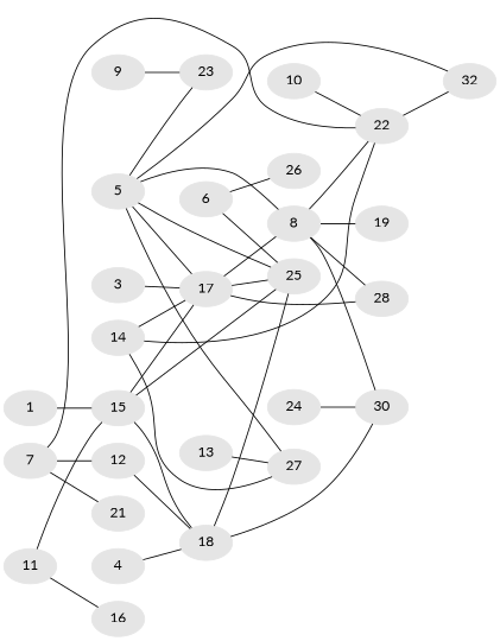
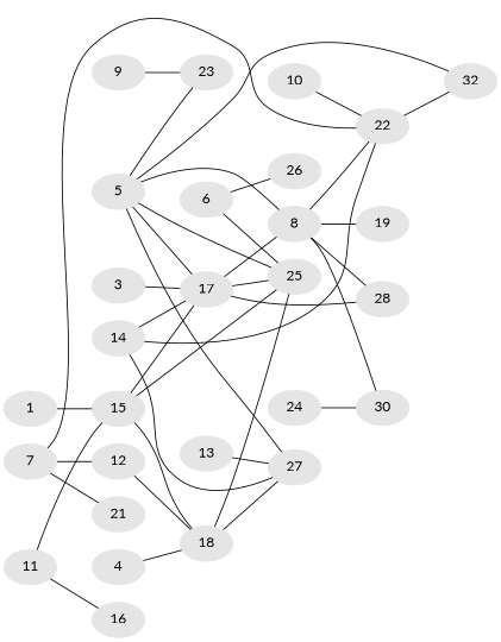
  graph {
    fontname=Lato
    rankdir=LR
    node [color=gray90 fontname=Lato style=filled]
    edge [fontname=Lato weight=1.0]
    1
    15
    17
    18
    25
    3
    8
    28
    4
    27
    5
    23
    32
    22
    19
    30
    6
    26
    7
    12
    21
    9
    10
    11
    16
    13
    14
    24
    1 -- 15
    15 -- 17 [weight=2.0]
    15 -- 18
    15 -- 25 [weight=2.0]
    17 -- 25
    17 -- 8
    17 -- 28
    18 -- 25 [weight=2.0]
-   18 -- 30
+   18 -- 27
    3 -- 17
    8 -- 28
    8 -- 22
    8 -- 19
    8 -- 30
    4 -- 18
    5 -- 17
    5 -- 25
    5 -- 8
    5 -- 27
    5 -- 23
    5 -- 32
    22 -- 32
    6 -- 25
    6 -- 26
    7 -- 22
    7 -- 12
    7 -- 21
    12 -- 18 [weight=2.0]
    9 -- 23
    10 -- 22
    11 -- 15
    11 -- 16
    13 -- 27
    14 -- 17
    14 -- 27
    14 -- 22
    24 -- 30
  }
